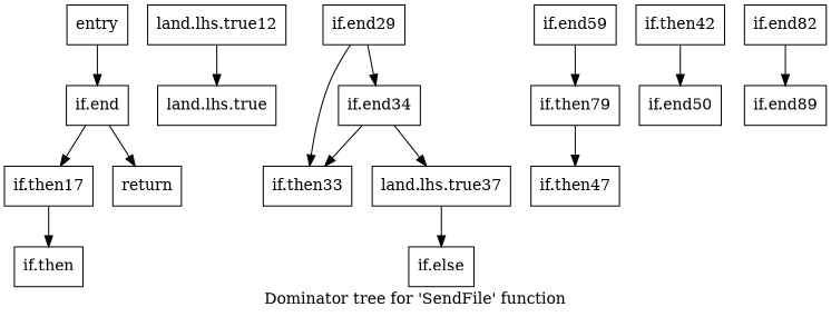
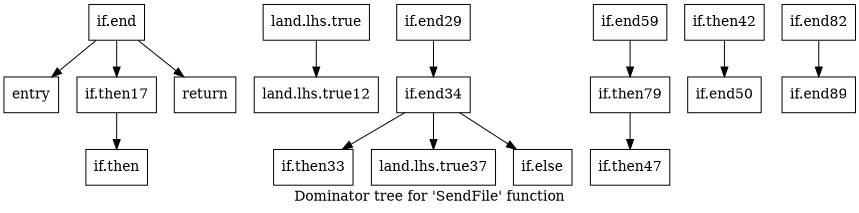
  digraph {
    fontname="DejaVu Serif"
    label="Dominator tree for 'SendFile' function"
    node [fontname="DejaVu Serif" shape=record]
    edge [fontname="DejaVu Serif"]
    n1 [label="{entry}"]
    n2 [label="{if.end}"]
    n3 [label="{if.then}"]
    n4 [label="{if.then17}"]
    n5 [label="{return}"]
    n6 [label="{land.lhs.true}"]
    n7 [label="{land.lhs.true12}"]
    n8 [label="{if.end29}"]
    n9 [label="{if.then33}"]
    n10 [label="{if.end34}"]
    n11 [label="{land.lhs.true37}"]
    n12 [label="{if.else}"]
    n13 [label="{if.end59}"]
    n14 [label="{if.then79}"]
    n15 [label="{if.then42}"]
    n16 [label="{if.end50}"]
    n17 [label="{if.then47}"]
    n18 [label="{if.end82}"]
    n19 [label="{if.end89}"]
-   n1 -> n2
+   n2 -> n1
    n2 -> n4
    n2 -> n5
    n4 -> n3
-   n7 -> n6
-   n8 -> n9
+   n6 -> n7
    n8 -> n10
    n10 -> n9
    n10 -> n11
-   n11 -> n12
+   n10 -> n12
    n13 -> n14
    n14 -> n17
    n15 -> n16
    n18 -> n19
  }
